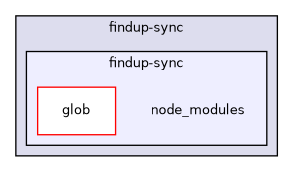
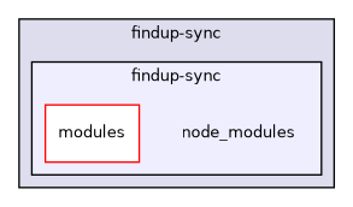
  digraph {
    compound=true
    node [fontname=Helvetica fontsize=10]
    n1 [label=node_modules shape=plaintext]
-   n2 [color=red fillcolor=white label=glob shape=box style=filled]
+   n2 [color=red fillcolor=white label=modules shape=box style=filled]
    subgraph cluster_1 {
      bgcolor="#ddddee"
      fontname=Helvetica
      fontsize=10
      label="findup-sync"
      pencolor=black
      subgraph cluster_2 {
        bgcolor="#eeeeff"
        fontname=Helvetica
        fontsize=10
        pencolor=black
        n1
        n2
      }
    }
  }
